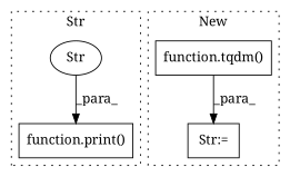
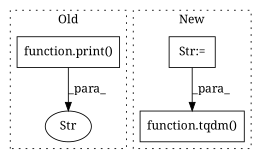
  digraph {
    fontname="Noto Serif"
    node [a=75 fontname="Noto Serif" shape=box]
    edge [fontname="Noto Serif"]
    n1 [l="6,1" label="function.print()" s="1533,1563"]
    n2 [a=66 l=24 label=Str s=1539 shape=ellipse]
    n3 [l=61 label="function.tqdm()" s=1096]
    n4 [a=68 l=3 label="Str:=" s=1093]
    subgraph cluster_1 {
-     label=Str
+     label=Old
      style=dotted
      n1
      n2
    }
    subgraph cluster_2 {
      label=New
      style=dotted
      n3
      n4
    }
-   n2 -> n1 [label=_para_]
-   n3 -> n4 [label=_para_]
+   n1 -> n2 [label=_para_]
+   n4 -> n3 [label=_para_]
  }
